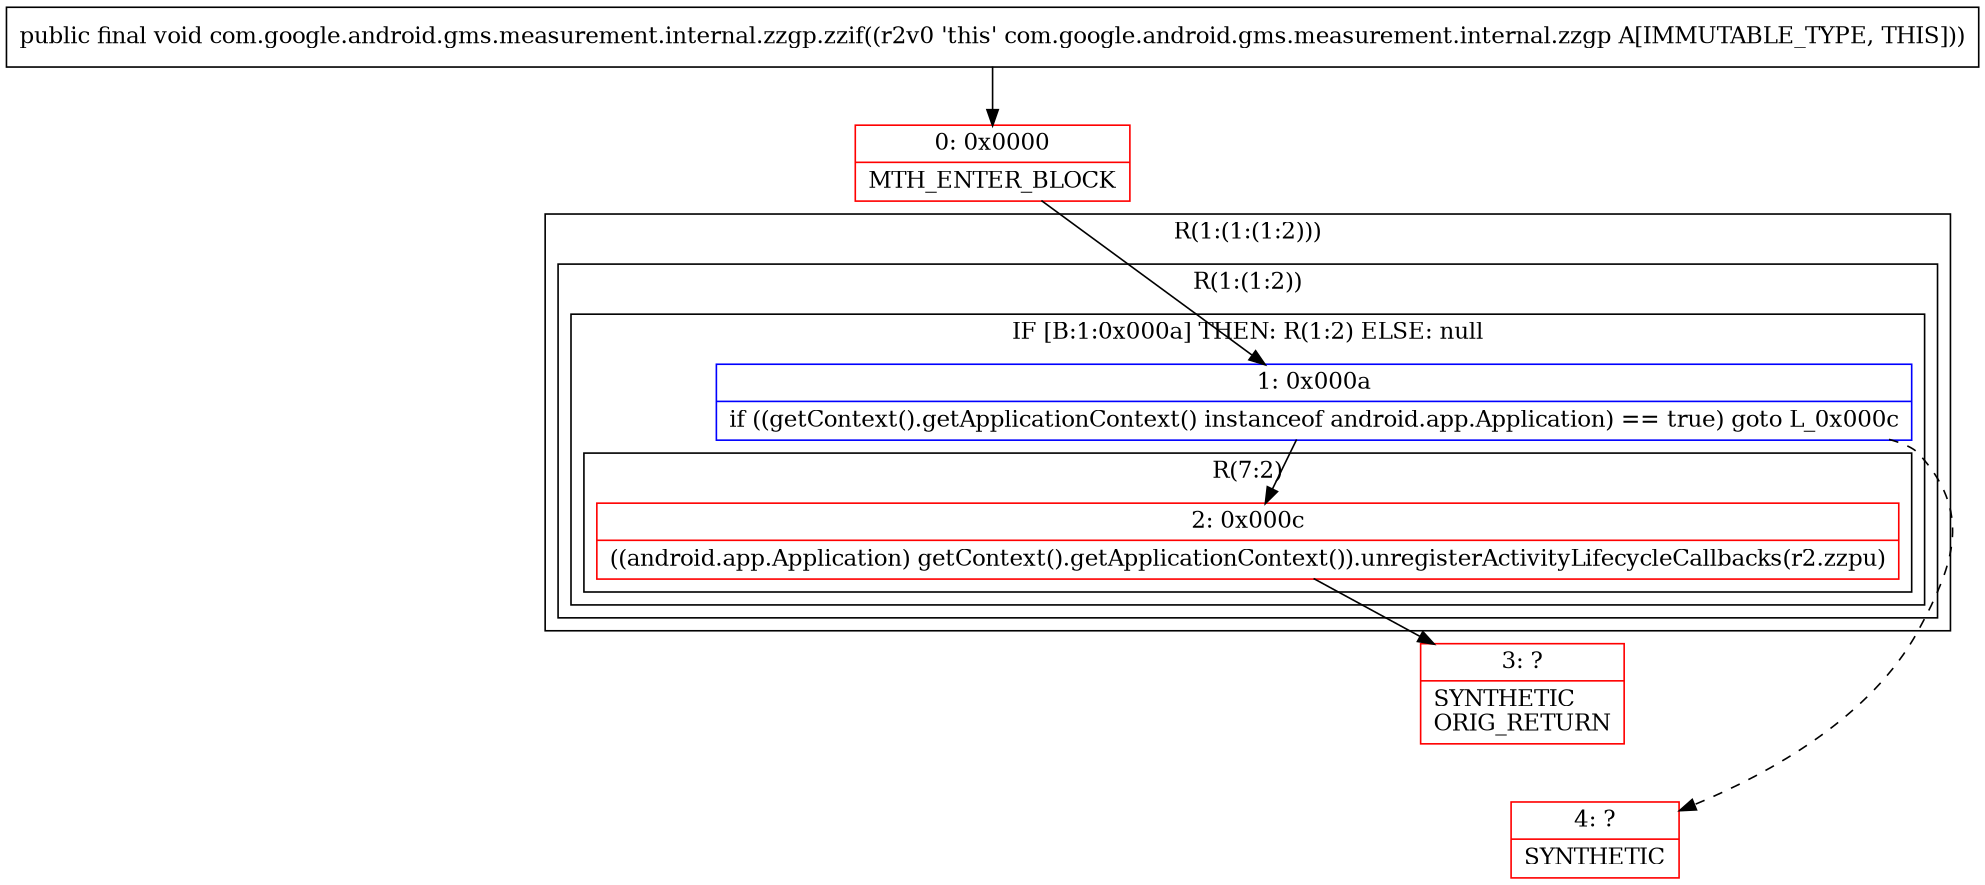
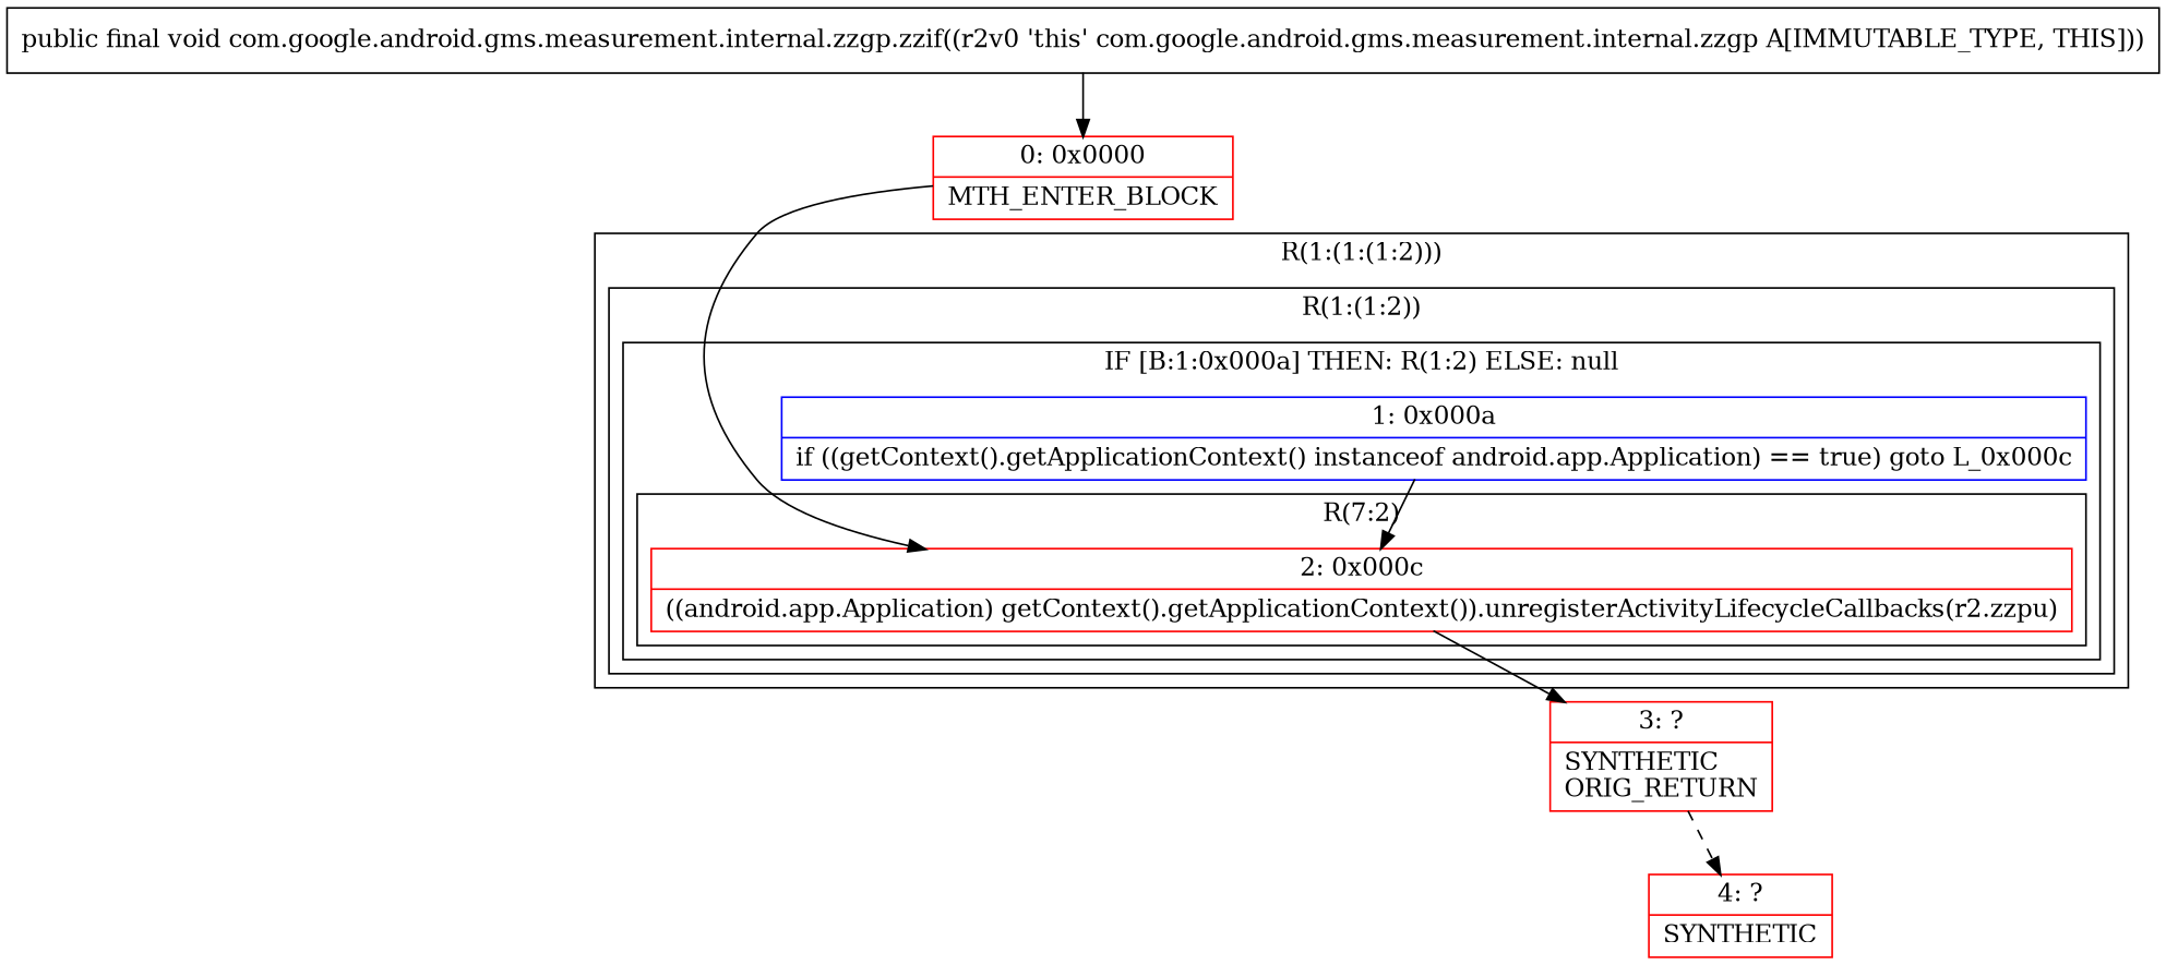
  digraph {
    node [color=red shape=record]
    n1 [label="{2\:\ 0x000c|((android.app.Application) getContext().getApplicationContext()).unregisterActivityLifecycleCallbacks(r2.zzpu)\l}"]
    n2 [color=blue label="{1\:\ 0x000a|if ((getContext().getApplicationContext() instanceof android.app.Application) == true) goto L_0x000c\l}"]
    n3 [label="{3\:\ ?|SYNTHETIC\lORIG_RETURN\l}"]
    n4 [label="{4\:\ ?|SYNTHETIC\l}"]
    n5 [label="{0\:\ 0x0000|MTH_ENTER_BLOCK\l}"]
    n6 [label="{public final void com.google.android.gms.measurement.internal.zzgp.zzif((r2v0 'this' com.google.android.gms.measurement.internal.zzgp A[IMMUTABLE_TYPE, THIS])) }" color=""]
    subgraph cluster_1 {
      label="R(1:(1:(1:2)))"
      subgraph cluster_2 {
        label="R(1:(1:2))"
        subgraph cluster_3 {
          label="IF [B:1:0x000a] THEN: R(1:2) ELSE: null"
          n2
          subgraph cluster_4 {
            label="R(7:2)"
            n1
          }
        }
      }
    }
    n1 -> n3
    n2 -> n1
-   n2 -> n4 [style=dashed]
-   n5 -> n2
+   n3 -> n4 [style=dashed]
+   n5 -> n1
    n6 -> n5
  }
